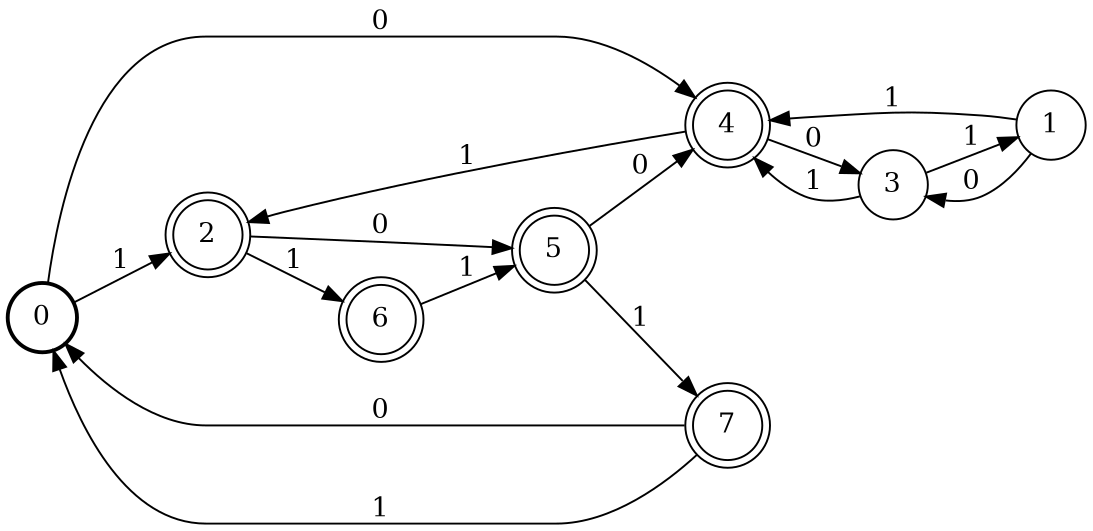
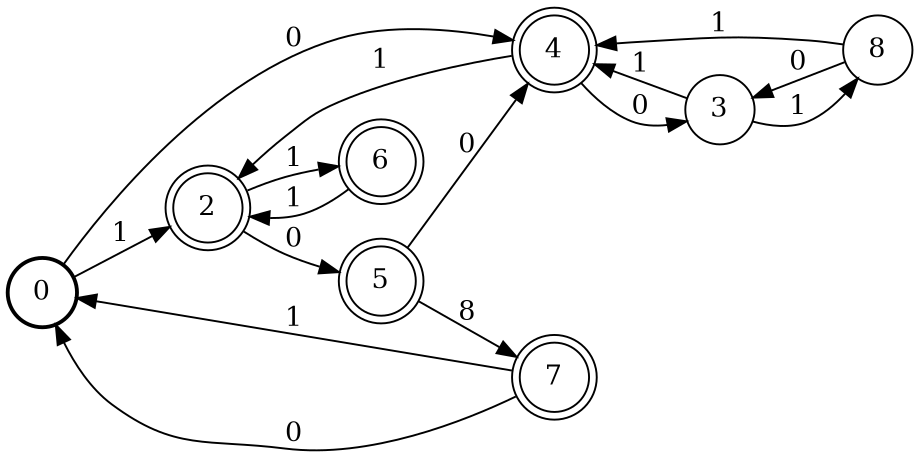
  digraph {
    rankdir=LR
    node [shape=circle peripheries=2]
    0 [style=bold peripheries=""]
    2
    4
-   1 [peripheries=""]
+   1 [label=8 peripheries=""]
    3 [peripheries=""]
    5
    6
    7
    0 -> 2 [label=1]
    0 -> 4 [label=0]
    2 -> 5 [label=0]
    2 -> 6 [label=1]
    4 -> 2 [label=1]
    4 -> 3 [label=0]
    1 -> 4 [label=1]
    1 -> 3 [label=0]
    3 -> 4 [label=1]
    3 -> 1 [label=1]
    5 -> 4 [label=0]
-   5 -> 7 [label=1]
-   6 -> 5 [label=1]
+   5 -> 7 [label=8]
+   6 -> 2 [label=1]
    7 -> 0 [label=0]
    7 -> 0 [label=1]
  }
